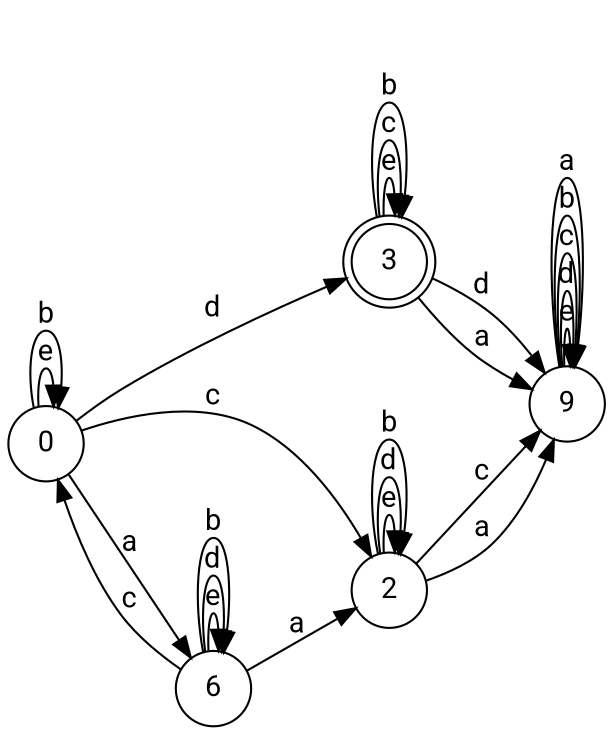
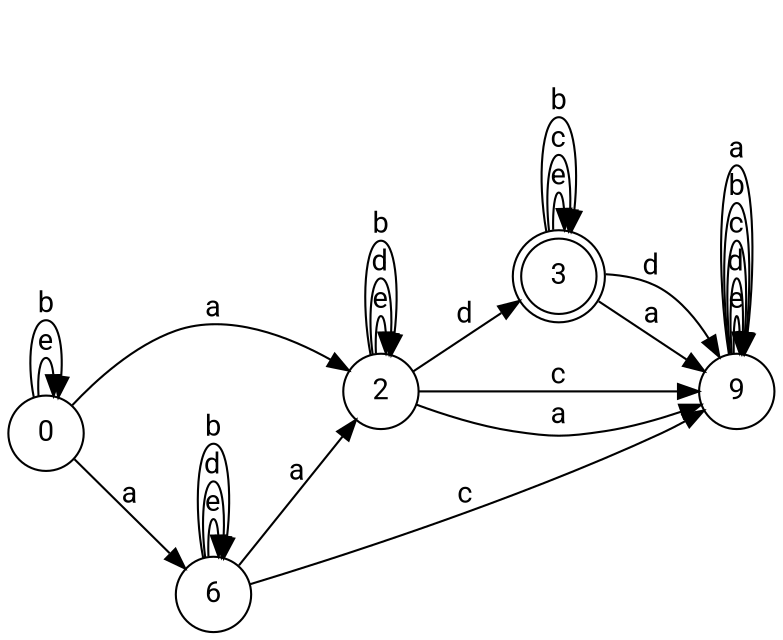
  digraph {
    fontname=Roboto
    rankdir=LR
    node [fontname=Roboto shape=circle]
    edge [fontname=Roboto]
    n1 [label=0]
    n2 [label=3 shape=doublecircle]
    n3 [label=2]
    n4 [label=6]
    n5 [label=9]
    n1 -> n1 [label=e]
    n1 -> n1 [label=b]
-   n1 -> n2 [label=d]
-   n1 -> n3 [label=c]
+   n3 -> n2 [label=d]
+   n1 -> n3 [label=a]
    n1 -> n4 [label=a]
    n2 -> n2 [label=e]
    n2 -> n2 [label=c]
    n2 -> n2 [label=b]
    n2 -> n5 [label=d]
    n2 -> n5 [label=a]
    n3 -> n3 [label=e]
    n3 -> n3 [label=d]
    n3 -> n3 [label=b]
    n3 -> n5 [label=c]
    n3 -> n5 [label=a]
-   n4 -> n1 [label=c]
+   n4 -> n5 [label=c]
    n4 -> n3 [label=a]
    n4 -> n4 [label=e]
    n4 -> n4 [label=d]
    n4 -> n4 [label=b]
    n5 -> n5 [label=e]
    n5 -> n5 [label=d]
    n5 -> n5 [label=c]
    n5 -> n5 [label=b]
    n5 -> n5 [label=a]
  }
